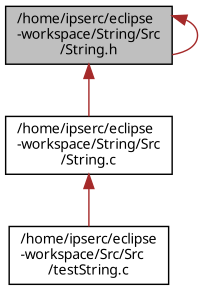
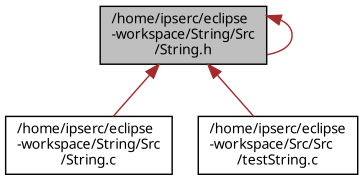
  digraph {
    fontname="Noto Sans"
    node [color=black fillcolor=white fontname="Noto Sans" fontsize=10 shape=record style=filled]
    edge [color=brown dir=back fontname="Noto Sans" fontsize=10 labelfontname=Helvetica labelfontsize=10 style=solid]
    n1 [fillcolor=grey75 fontcolor=black height=0.2 label="/home/ipserc/eclipse\l-workspace/String/Src\l/String.h" width=0.4]
    n2 [height=0.2 label="/home/ipserc/eclipse\l-workspace/String/Src\l/String.c" width=0.4]
    n3 [height=0.2 label="/home/ipserc/eclipse\l-workspace/Src/Src\l/testString.c" width=0.4]
    n1 -> n1
    n1 -> n2
-   n2 -> n3
+   n1 -> n3
  }
